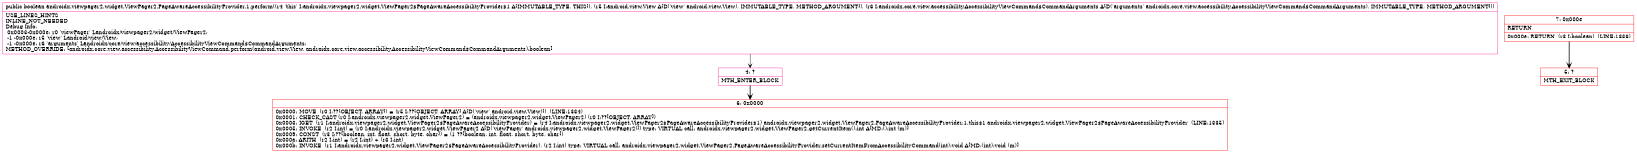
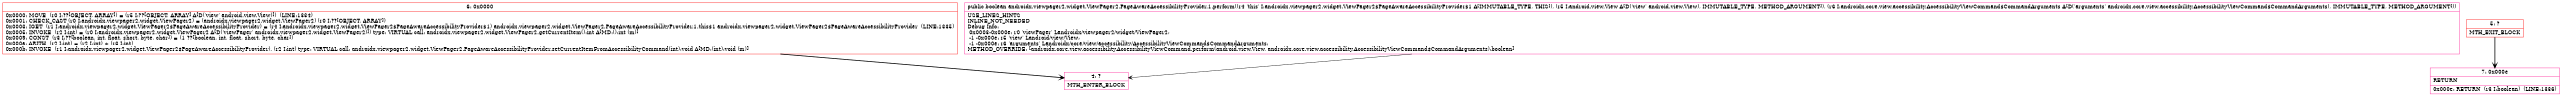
  digraph {
    node [color=deeppink shape=record]
    edge [arrowhead=vee style=bold]
    n1 [label="{4\:\ ?|MTH_ENTER_BLOCK\l}"]
    n2 [color=red label="{6\:\ 0x0000|0x0000: MOVE  (r0 I:??[OBJECT, ARRAY]) = (r5 I:??[OBJECT, ARRAY] A[D('view' android.view.View)])  (LINE:1334)\l0x0001: CHECK_CAST (r0 I:androidx.viewpager2.widget.ViewPager2) = (androidx.viewpager2.widget.ViewPager2) (r0 I:??[OBJECT, ARRAY]) \l0x0003: IGET  (r1 I:androidx.viewpager2.widget.ViewPager2$PageAwareAccessibilityProvider) = (r4 I:androidx.viewpager2.widget.ViewPager2$PageAwareAccessibilityProvider$1) androidx.viewpager2.widget.ViewPager2.PageAwareAccessibilityProvider.1.this$1 androidx.viewpager2.widget.ViewPager2$PageAwareAccessibilityProvider  (LINE:1335)\l0x0005: INVOKE  (r2 I:int) = (r0 I:androidx.viewpager2.widget.ViewPager2 A[D('viewPager' androidx.viewpager2.widget.ViewPager2)]) type: VIRTUAL call: androidx.viewpager2.widget.ViewPager2.getCurrentItem():int A[MD:():int (m)]\l0x0009: CONST  (r3 I:??[boolean, int, float, short, byte, char]) = (1 ??[boolean, int, float, short, byte, char]) \l0x000a: ARITH  (r2 I:int) = (r2 I:int) + (r3 I:int) \l0x000b: INVOKE  (r1 I:androidx.viewpager2.widget.ViewPager2$PageAwareAccessibilityProvider), (r2 I:int) type: VIRTUAL call: androidx.viewpager2.widget.ViewPager2.PageAwareAccessibilityProvider.setCurrentItemFromAccessibilityCommand(int):void A[MD:(int):void (m)]\l}"]
-   n3 [color=red label="{7\:\ 0x000e|RETURN\l|0x000e: RETURN  (r3 I:boolean)  (LINE:1336)\l}"]
+   n3 [label="{7\:\ 0x000e|RETURN\l|0x000e: RETURN  (r3 I:boolean)  (LINE:1336)\l}"]
    n4 [color=red label="{5\:\ ?|MTH_EXIT_BLOCK\l}"]
    n5 [label="{public boolean androidx.viewpager2.widget.ViewPager2.PageAwareAccessibilityProvider.1.perform((r4 'this' I:androidx.viewpager2.widget.ViewPager2$PageAwareAccessibilityProvider$1 A[IMMUTABLE_TYPE, THIS]), (r5 I:android.view.View A[D('view' android.view.View), IMMUTABLE_TYPE, METHOD_ARGUMENT]), (r6 I:androidx.core.view.accessibility.AccessibilityViewCommand$CommandArguments A[D('arguments' androidx.core.view.accessibility.AccessibilityViewCommand$CommandArguments), IMMUTABLE_TYPE, METHOD_ARGUMENT]))  | USE_LINES_HINTS\lINLINE_NOT_NEEDED\lDebug Info:\l  0x0003\-0x000e: r0 'viewPager' Landroidx\/viewpager2\/widget\/ViewPager2;\l  \-1 \-0x000e: r5 'view' Landroid\/view\/View;\l  \-1 \-0x000e: r6 'arguments' Landroidx\/core\/view\/accessibility\/AccessibilityViewCommand$CommandArguments;\lMETHOD_OVERRIDE: [androidx.core.view.accessibility.AccessibilityViewCommand.perform(android.view.View, androidx.core.view.accessibility.AccessibilityViewCommand$CommandArguments):boolean]\l}"]
-   n1 -> n2
-   n3 -> n4
+   n2 -> n1
+   n4 -> n3
    n5 -> n1 [style=solid]
  }
